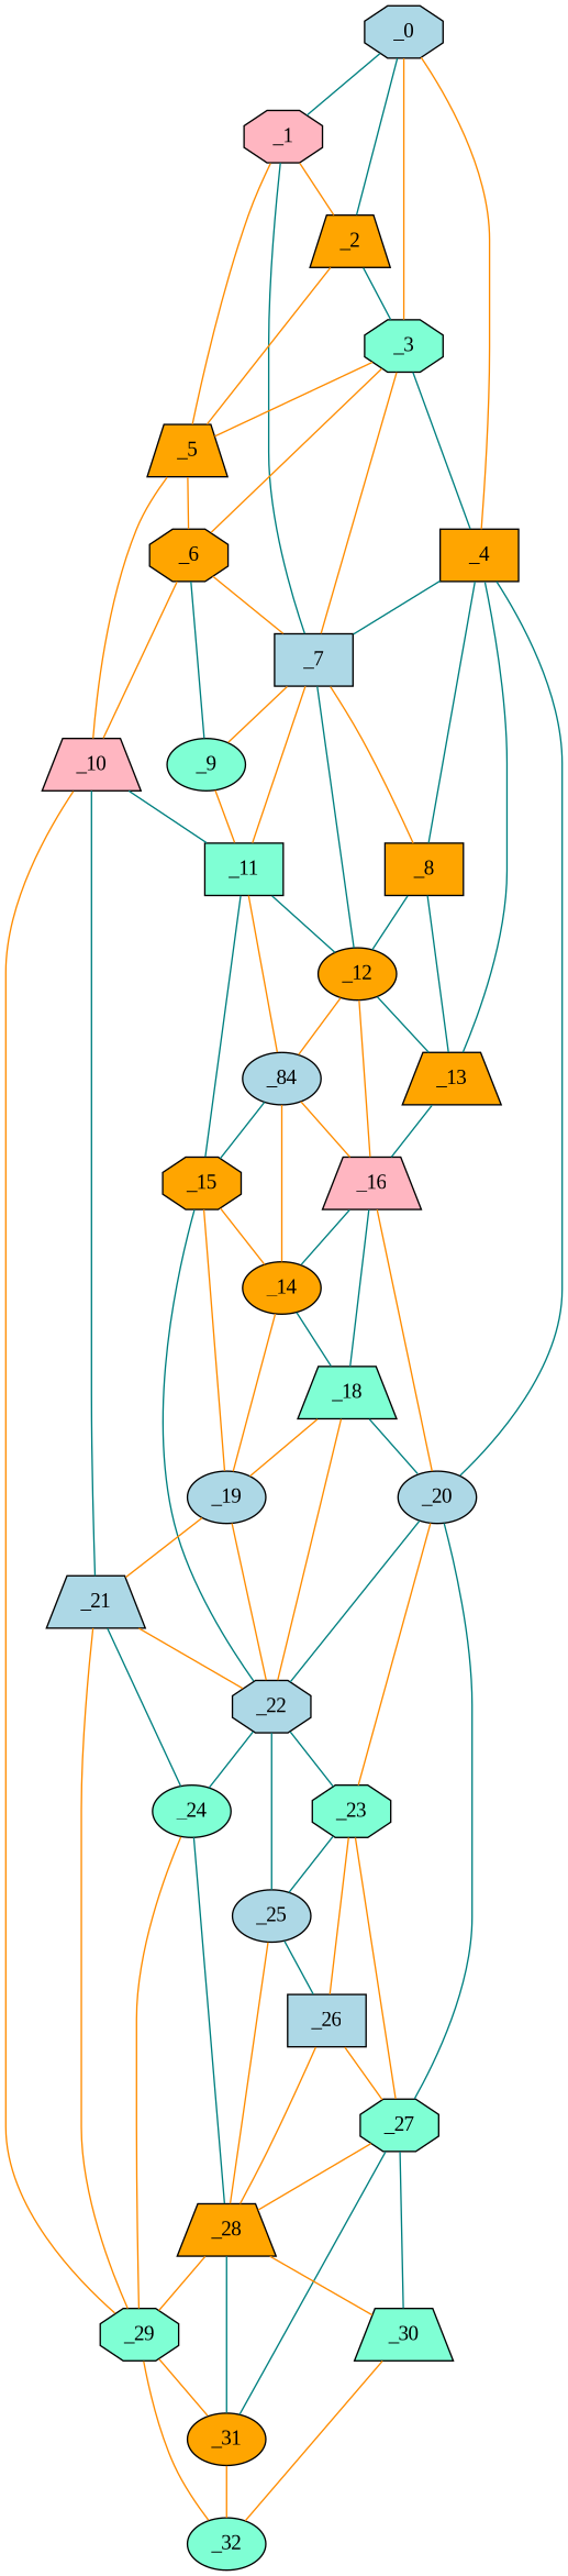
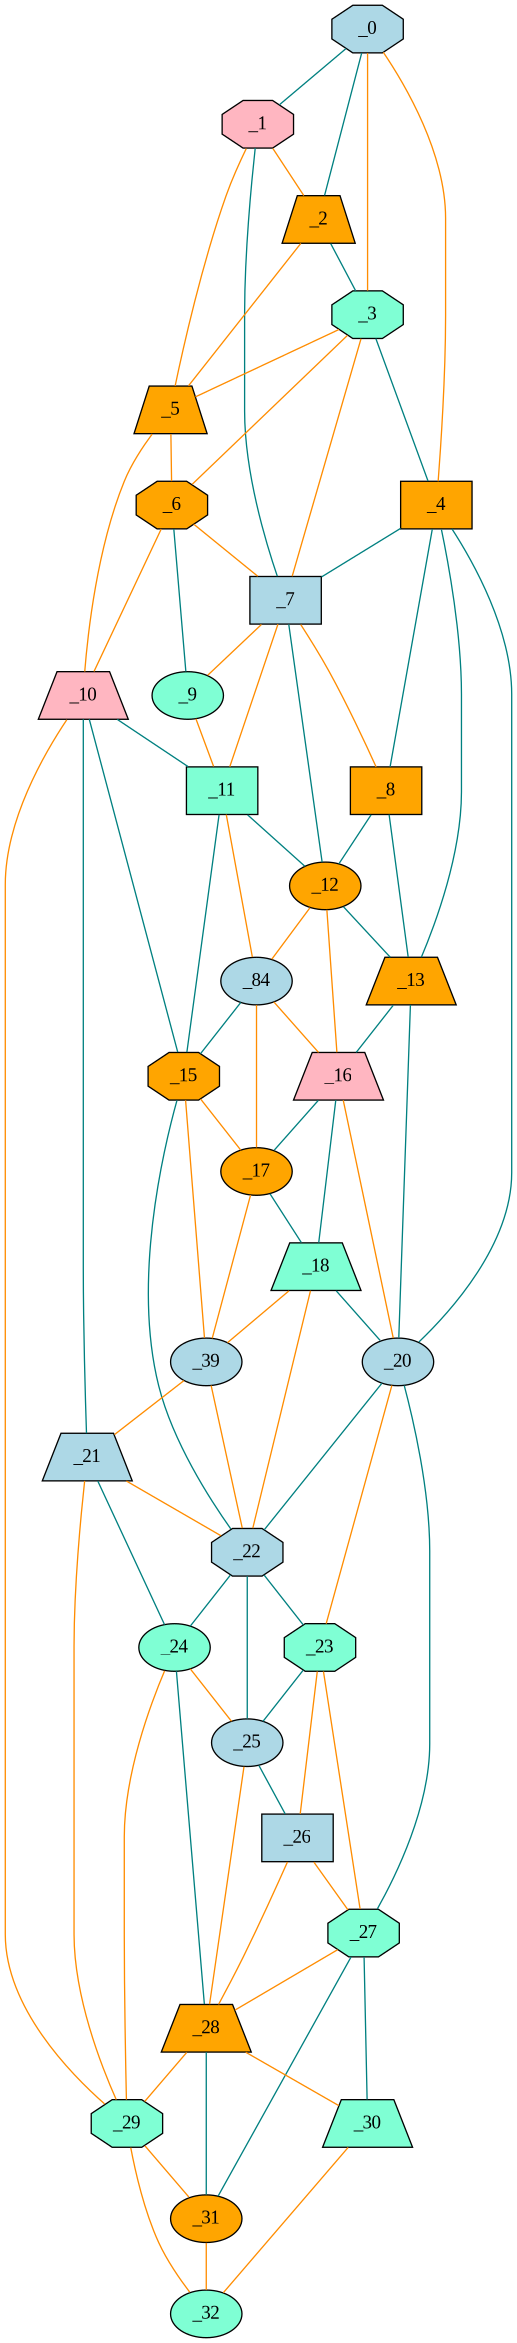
  graph {
    fontname="Liberation Serif"
    node [fillcolor=orange fontname="Liberation Serif" shape=ellipse style=filled x=48 y=73]
    edge [color=darkorange fontname="Liberation Serif" valence=2]
    _0 [fillcolor=lightblue shape=octagon x=6 y=65]
    _1 [fillcolor=lightpink shape=octagon x=13 y=84]
    _2 [shape=trapezium x=16 y=77]
    _3 [fillcolor=aquamarine shape=octagon x=20 y=75]
    _4 [shape=box x=25 y=57]
    _5 [shape=trapezium x=28 y=85]
    _7 [fillcolor=lightblue shape=box x=30 y=67]
    _6 [shape=octagon x=29 y=77]
    _8 [shape=box x=31 y=58]
    _13 [shape=trapezium y=52]
    _20 [fillcolor=lightblue x=65 y=45]
    _10 [fillcolor=lightpink shape=trapezium x=39 y=86]
    _11 [fillcolor=aquamarine shape=box x=41]
    _15 [shape=octagon x=52 y=82]
    _21 [fillcolor=lightblue shape=trapezium x=70 y=80]
    _29 [fillcolor=aquamarine shape=octagon x=116]
    _9 [fillcolor=aquamarine x=34]
    _12 [x=42 y=59]
    _16 [fillcolor=lightpink shape=trapezium x=53 y=63]
    _22 [fillcolor=lightblue shape=octagon x=72 y=59]
    _23 [fillcolor=aquamarine shape=octagon x=87 y=46]
    _27 [fillcolor=aquamarine shape=octagon x=113 y=42]
    n23 [fillcolor=lightblue label=_84]
-   _17 [x=59 y=71 label=_14]
-   _19 [fillcolor=lightblue x=62 y=76]
+   _17 [x=59 y=71]
+   _19 [fillcolor=lightblue x=62 y=76 label=_39]
    _24 [fillcolor=aquamarine x=91 y=76]
    _31 [x=125 y=63]
    _32 [fillcolor=aquamarine x=126 y=70]
    _18 [fillcolor=aquamarine shape=trapezium x=60 y=66]
    _25 [fillcolor=lightblue x=94 y=58]
    _26 [fillcolor=lightblue shape=box x=101 y=45]
    _28 [shape=trapezium x=113 y=63]
    _30 [fillcolor=aquamarine shape=trapezium x=125 y=55]
    _0 -- _1 [color=teal valence=1]
    _0 -- _2 [color=teal]
    _0 -- _3 [valence=1]
    _0 -- _4 [valence=1]
    _1 -- _2 [valence=1]
    _1 -- _5
    _1 -- _7 [color=teal valence=1]
    _2 -- _3 [color=teal]
    _2 -- _5 [valence=1]
    _3 -- _4 [color=teal]
    _3 -- _5
    _3 -- _7
    _3 -- _6 [valence=1]
    _4 -- _7 [color=teal valence=1]
    _4 -- _8 [color=teal]
    _4 -- _13 [color=teal]
    _4 -- _20 [color=teal valence=1]
    _5 -- _6
    _5 -- _10
    _7 -- _8
    _7 -- _11 [valence=1]
    _7 -- _9
    _7 -- _12 [color=teal]
    _6 -- _7 [valence=1]
    _6 -- _10
    _6 -- _9 [color=teal valence=1]
    _8 -- _13 [color=teal valence=1]
    _8 -- _12 [color=teal valence=1]
+   _13 -- _20 [color=teal]
    _13 -- _16 [color=teal]
    _20 -- _22 [color=teal valence=1]
    _20 -- _23
    _20 -- _27 [color=teal valence=1]
    _10 -- _11 [color=teal valence=1]
+   _10 -- _15 [color=teal]
    _10 -- _21 [color=teal]
    _10 -- _29 [valence=1]
    _11 -- _15 [color=teal]
    _11 -- _12 [color=teal]
    _11 -- n23 [valence=1]
    _15 -- _22 [color=teal]
    _15 -- _17 [valence=1]
    _15 -- _19
    _21 -- _29
    _21 -- _22
    _21 -- _24 [color=teal]
    _29 -- _31
    _29 -- _32 [valence=1]
    _9 -- _11 [valence=1]
    _12 -- _13 [color=teal]
    _12 -- _16 [valence=1]
    _12 -- n23
    _16 -- _20
    _16 -- _17 [color=teal]
    _16 -- _18 [color=teal]
    _22 -- _23 [color=teal]
    _22 -- _24 [color=teal]
    _22 -- _25 [color=teal]
    _23 -- _27 [valence=1]
    _23 -- _25 [color=teal]
    _23 -- _26
    _27 -- _31 [color=teal]
    _27 -- _28
    _27 -- _30 [color=teal valence=1]
    n23 -- _15 [color=teal valence=1]
    n23 -- _16 [valence=1]
    n23 -- _17
    _17 -- _19
    _17 -- _18 [color=teal]
    _19 -- _21
    _19 -- _22
    _24 -- _29
+   _24 -- _25 [valence=1]
    _24 -- _28 [color=teal]
    _31 -- _32
    _18 -- _20 [color=teal]
    _18 -- _22
    _18 -- _19 [valence=1]
    _25 -- _26 [color=teal]
    _25 -- _28
    _26 -- _27 [valence=1]
    _26 -- _28 [valence=1]
    _28 -- _29 [valence=1]
    _28 -- _31 [color=teal]
    _28 -- _30 [valence=1]
    _30 -- _32 [valence=1]
  }
